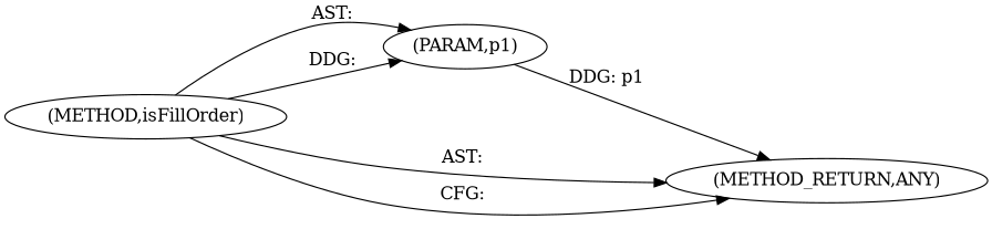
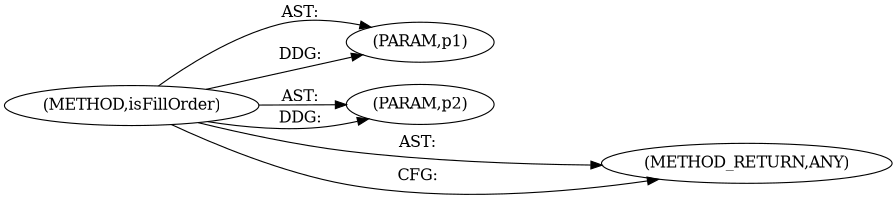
  digraph {
    rankdir=LR
    n1 [label=<(METHOD,isFillOrder)>]
    n2 [label=<(PARAM,p1)>]
+   n3 [label=<(PARAM,p2)>]
    n4 [label=<(METHOD_RETURN,ANY)>]
    n1 -> n2 [label="AST: "]
    n1 -> n2 [label="DDG: "]
+   n1 -> n3 [label="AST: "]
+   n1 -> n3 [label="DDG: "]
    n1 -> n4 [label="AST: "]
    n1 -> n4 [label="CFG: "]
-   n2 -> n4 [label="DDG: p1"]
  }
